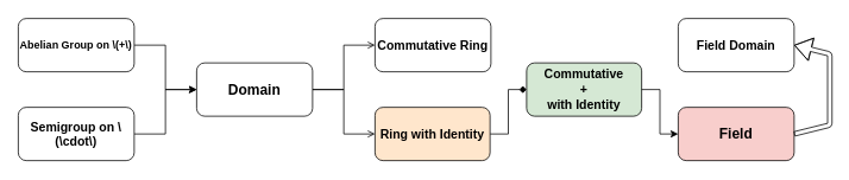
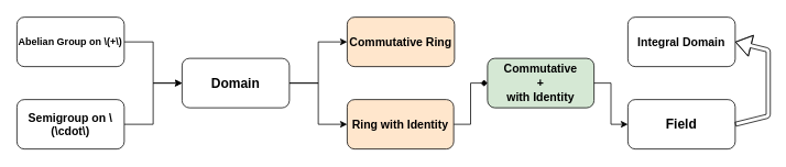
  <mxCell id="0" />
  <mxCell id="1" parent="0" />
  <mxCell id="2" value="" style="edgeStyle=orthogonalEdgeStyle;rounded=0;orthogonalLoop=1;jettySize=auto;html=1;" edge="1" parent="1" source="3" target="8"><mxGeometry relative="1" as="geometry" /></mxCell>
  <mxCell id="3" value="Abelian Group on \(+\)" style="rounded=1;whiteSpace=wrap;html=1;fontSize=12;fontStyle=1" vertex="1" parent="1"><mxGeometry x="20" y="20" width="130" height="60" as="geometry" /></mxCell>
  <mxCell id="4" value="" style="edgeStyle=orthogonalEdgeStyle;rounded=0;orthogonalLoop=1;jettySize=auto;html=1;" edge="1" parent="1" source="5" target="8"><mxGeometry relative="1" as="geometry" /></mxCell>
  <mxCell id="5" value="Semigroup on \(\cdot\)" style="rounded=1;whiteSpace=wrap;html=1;fontSize=14;fontStyle=1" vertex="1" parent="1"><mxGeometry x="20" y="120" width="130" height="60" as="geometry" /></mxCell>
- <mxCell id="6" style="edgeStyle=orthogonalEdgeStyle;rounded=0;orthogonalLoop=1;jettySize=auto;html=1;entryX=0;entryY=0.5;entryDx=0;entryDy=0;endArrow=open;" edge="1" parent="1" source="8" target="9"><mxGeometry relative="1" as="geometry" /></mxCell>
- <mxCell id="7" style="edgeStyle=orthogonalEdgeStyle;rounded=0;orthogonalLoop=1;jettySize=auto;html=1;entryX=0;entryY=0.5;entryDx=0;entryDy=0;endArrow=open;" edge="1" parent="1" source="8" target="11"><mxGeometry relative="1" as="geometry" /></mxCell>
+ <mxCell id="6" style="edgeStyle=orthogonalEdgeStyle;rounded=0;orthogonalLoop=1;jettySize=auto;html=1;entryX=0;entryY=0.5;entryDx=0;entryDy=0;" edge="1" parent="1" source="8" target="9"><mxGeometry relative="1" as="geometry" /></mxCell>
+ <mxCell id="7" style="edgeStyle=orthogonalEdgeStyle;rounded=0;orthogonalLoop=1;jettySize=auto;html=1;entryX=0;entryY=0.5;entryDx=0;entryDy=0;" edge="1" parent="1" source="8" target="11"><mxGeometry relative="1" as="geometry" /></mxCell>
  <mxCell id="8" value="Domain" style="whiteSpace=wrap;html=1;rounded=1;fontSize=16;fontStyle=1" vertex="1" parent="1"><mxGeometry x="220" y="70" width="130" height="60" as="geometry" /></mxCell>
- <mxCell id="9" value="Commutative Ring" style="rounded=1;whiteSpace=wrap;html=1;sketch=0;fontSize=14;fontStyle=1" vertex="1" parent="1"><mxGeometry x="420" y="20" width="130" height="60" as="geometry" /></mxCell>
+ <mxCell id="9" value="Commutative Ring" style="rounded=1;whiteSpace=wrap;html=1;sketch=0;fontSize=14;fontStyle=1;fillColor=#ffe6cc;" vertex="1" parent="1"><mxGeometry x="420" y="20" width="130" height="60" as="geometry" /></mxCell>
  <mxCell id="10" value="" style="edgeStyle=orthogonalEdgeStyle;rounded=0;orthogonalLoop=1;jettySize=auto;html=1;endArrow=diamond;" edge="1" parent="1" source="11" target="31"><mxGeometry relative="1" as="geometry" /></mxCell>
  <mxCell id="11" value="Ring with Identity" style="rounded=1;whiteSpace=wrap;html=1;sketch=0;fontSize=14;fontStyle=1;fillColor=#ffe6cc;" vertex="1" parent="1"><mxGeometry x="420" y="120" width="129" height="60" as="geometry" /></mxCell>
- <mxCell id="12" value="Field Domain" style="rounded=1;whiteSpace=wrap;html=1;sketch=0;fontSize=14;fontStyle=1" vertex="1" parent="1"><mxGeometry x="760" y="20" width="130" height="60" as="geometry" /></mxCell>
- <mxCell id="13" value="Field" style="rounded=1;whiteSpace=wrap;html=1;sketch=0;fontSize=16;fontStyle=1;fillColor=#f8cecc;" vertex="1" parent="1"><mxGeometry x="760" y="120" width="130" height="60" as="geometry" /></mxCell>
+ <mxCell id="12" value="Integral Domain" style="rounded=1;whiteSpace=wrap;html=1;sketch=0;fontSize=14;fontStyle=1" vertex="1" parent="1"><mxGeometry x="760" y="20" width="130" height="60" as="geometry" /></mxCell>
+ <mxCell id="13" value="Field" style="rounded=1;whiteSpace=wrap;html=1;sketch=0;fontSize=16;fontStyle=1" vertex="1" parent="1"><mxGeometry x="760" y="120" width="130" height="60" as="geometry" /></mxCell>
  <mxCell id="14" value="" style="shape=image;html=1;verticalAlign=top;verticalLabelPosition=bottom;labelBackgroundColor=#ffffff;imageAspect=0;aspect=fixed;image=https://cdn3.iconfinder.com/data/icons/letters-and-numbers-1/32/number_2_green-128.png;sketch=0;" vertex="1" parent="1"><mxGeometry x="130" y="20" width="20" height="20" as="geometry" /></mxCell>
  <mxCell id="15" value="" style="shape=image;html=1;verticalAlign=top;verticalLabelPosition=bottom;labelBackgroundColor=#ffffff;imageAspect=0;aspect=fixed;image=https://cdn3.iconfinder.com/data/icons/letters-and-numbers-1/32/number_1_green-128.png;sketch=0;" vertex="1" parent="1"><mxGeometry x="110" y="20" width="20" height="20" as="geometry" /></mxCell>
  <mxCell id="16" value="" style="shape=image;html=1;verticalAlign=top;verticalLabelPosition=bottom;labelBackgroundColor=#ffffff;imageAspect=0;aspect=fixed;image=https://cdn3.iconfinder.com/data/icons/letters-and-numbers-1/32/number_2_green-128.png;sketch=0;" vertex="1" parent="1"><mxGeometry x="330" y="70" width="20" height="20" as="geometry" /></mxCell>
  <mxCell id="17" value="" style="shape=image;html=1;verticalAlign=top;verticalLabelPosition=bottom;labelBackgroundColor=#ffffff;imageAspect=0;aspect=fixed;image=https://cdn3.iconfinder.com/data/icons/letters-and-numbers-1/32/number_1_green-128.png;sketch=0;" vertex="1" parent="1"><mxGeometry x="310" y="70" width="20" height="20" as="geometry" /></mxCell>
  <mxCell id="18" value="" style="shape=image;html=1;verticalAlign=top;verticalLabelPosition=bottom;labelBackgroundColor=#ffffff;imageAspect=0;aspect=fixed;image=https://cdn3.iconfinder.com/data/icons/letters-and-numbers-1/32/number_2_green-128.png;sketch=0;" vertex="1" parent="1"><mxGeometry x="530" y="20" width="20" height="20" as="geometry" /></mxCell>
  <mxCell id="19" value="" style="shape=image;html=1;verticalAlign=top;verticalLabelPosition=bottom;labelBackgroundColor=#ffffff;imageAspect=0;aspect=fixed;image=https://cdn3.iconfinder.com/data/icons/letters-and-numbers-1/32/number_1_green-128.png;sketch=0;" vertex="1" parent="1"><mxGeometry x="510" y="20" width="20" height="20" as="geometry" /></mxCell>
  <mxCell id="20" value="" style="shape=image;html=1;verticalAlign=top;verticalLabelPosition=bottom;labelBackgroundColor=#ffffff;imageAspect=0;aspect=fixed;image=https://cdn3.iconfinder.com/data/icons/letters-and-numbers-1/32/number_2_green-128.png;sketch=0;" vertex="1" parent="1"><mxGeometry x="510" y="120" width="20" height="20" as="geometry" /></mxCell>
  <mxCell id="21" value="" style="shape=image;html=1;verticalAlign=top;verticalLabelPosition=bottom;labelBackgroundColor=#ffffff;imageAspect=0;aspect=fixed;image=https://cdn3.iconfinder.com/data/icons/letters-and-numbers-1/32/number_1_green-128.png;sketch=0;" vertex="1" parent="1"><mxGeometry x="490" y="120" width="20" height="20" as="geometry" /></mxCell>
  <mxCell id="22" value="" style="shape=image;html=1;verticalAlign=top;verticalLabelPosition=bottom;labelBackgroundColor=#ffffff;imageAspect=0;aspect=fixed;image=https://cdn3.iconfinder.com/data/icons/letters-and-numbers-1/32/number_3_green-128.png;sketch=0;" vertex="1" parent="1"><mxGeometry x="530" y="120" width="20" height="20" as="geometry" /></mxCell>
  <mxCell id="23" value="" style="shape=image;html=1;verticalAlign=top;verticalLabelPosition=bottom;labelBackgroundColor=#ffffff;imageAspect=0;aspect=fixed;image=https://cdn3.iconfinder.com/data/icons/letters-and-numbers-1/32/number_2_green-128.png;sketch=0;" vertex="1" parent="1"><mxGeometry x="850" y="20" width="20" height="20" as="geometry" /></mxCell>
  <mxCell id="24" value="" style="shape=image;html=1;verticalAlign=top;verticalLabelPosition=bottom;labelBackgroundColor=#ffffff;imageAspect=0;aspect=fixed;image=https://cdn3.iconfinder.com/data/icons/letters-and-numbers-1/32/number_1_green-128.png;sketch=0;" vertex="1" parent="1"><mxGeometry x="830" y="20" width="20" height="20" as="geometry" /></mxCell>
  <mxCell id="25" value="" style="shape=image;html=1;verticalAlign=top;verticalLabelPosition=bottom;labelBackgroundColor=#ffffff;imageAspect=0;aspect=fixed;image=https://cdn3.iconfinder.com/data/icons/letters-and-numbers-1/32/number_3_green-128.png;sketch=0;" vertex="1" parent="1"><mxGeometry x="870" y="20" width="20" height="20" as="geometry" /></mxCell>
  <mxCell id="26" value="" style="shape=image;html=1;verticalAlign=top;verticalLabelPosition=bottom;labelBackgroundColor=#ffffff;imageAspect=0;aspect=fixed;image=https://cdn3.iconfinder.com/data/icons/letters-and-numbers-1/32/number_2_green-128.png;sketch=0;" vertex="1" parent="1"><mxGeometry x="830" y="120" width="20" height="20" as="geometry" /></mxCell>
  <mxCell id="27" value="" style="shape=image;html=1;verticalAlign=top;verticalLabelPosition=bottom;labelBackgroundColor=#ffffff;imageAspect=0;aspect=fixed;image=https://cdn3.iconfinder.com/data/icons/letters-and-numbers-1/32/number_1_green-128.png;sketch=0;" vertex="1" parent="1"><mxGeometry x="810" y="120" width="20" height="20" as="geometry" /></mxCell>
  <mxCell id="28" value="" style="shape=image;html=1;verticalAlign=top;verticalLabelPosition=bottom;labelBackgroundColor=#ffffff;imageAspect=0;aspect=fixed;image=https://cdn3.iconfinder.com/data/icons/letters-and-numbers-1/32/number_3_green-128.png;sketch=0;" vertex="1" parent="1"><mxGeometry x="850" y="120" width="20" height="20" as="geometry" /></mxCell>
  <mxCell id="29" value="" style="shape=image;html=1;verticalAlign=top;verticalLabelPosition=bottom;labelBackgroundColor=#ffffff;imageAspect=0;aspect=fixed;image=https://cdn3.iconfinder.com/data/icons/letters-and-numbers-1/32/number_4_green-128.png;sketch=0;" vertex="1" parent="1"><mxGeometry x="870" y="120" width="20" height="20" as="geometry" /></mxCell>
  <mxCell id="30" value="" style="shape=flexArrow;endArrow=classic;html=1;fontSize=14;entryX=1;entryY=0.5;entryDx=0;entryDy=0;exitX=1;exitY=0.5;exitDx=0;exitDy=0;width=5;" edge="1" parent="1" source="13" target="12"><mxGeometry width="50" height="50" relative="1" as="geometry"><mxPoint x="900" y="120" as="sourcePoint" /><mxPoint x="950" y="70" as="targetPoint" /><Array as="points"><mxPoint x="930" y="140" /><mxPoint x="930" y="60" /></Array></mxGeometry></mxCell>
  <mxCell id="31" value="Commutative&lt;br&gt;+&lt;br&gt;with Identity" style="rounded=1;whiteSpace=wrap;html=1;sketch=0;fontSize=14;fontStyle=1;fillColor=#d5e8d4;" vertex="1" parent="1"><mxGeometry x="590" y="70" width="129" height="60" as="geometry" /></mxCell>
  <mxCell id="32" value="" style="shape=image;html=1;verticalAlign=top;verticalLabelPosition=bottom;labelBackgroundColor=#ffffff;imageAspect=0;aspect=fixed;image=https://cdn3.iconfinder.com/data/icons/letters-and-numbers-1/32/number_2_green-128.png;sketch=0;" vertex="1" parent="1"><mxGeometry x="679" y="90" width="20" height="20" as="geometry" /></mxCell>
  <mxCell id="33" value="" style="shape=image;html=1;verticalAlign=top;verticalLabelPosition=bottom;labelBackgroundColor=#ffffff;imageAspect=0;aspect=fixed;image=https://cdn3.iconfinder.com/data/icons/letters-and-numbers-1/32/number_1_green-128.png;sketch=0;" vertex="1" parent="1"><mxGeometry x="659" y="90" width="20" height="20" as="geometry" /></mxCell>
  <mxCell id="34" style="edgeStyle=orthogonalEdgeStyle;rounded=0;orthogonalLoop=1;jettySize=auto;html=1;entryX=0;entryY=0.5;entryDx=0;entryDy=0;" edge="1" parent="1" source="35" target="13"><mxGeometry relative="1" as="geometry" /></mxCell>
  <mxCell id="35" value="" style="shape=image;html=1;verticalAlign=top;verticalLabelPosition=bottom;labelBackgroundColor=#ffffff;imageAspect=0;aspect=fixed;image=https://cdn3.iconfinder.com/data/icons/letters-and-numbers-1/32/number_3_green-128.png;sketch=0;" vertex="1" parent="1"><mxGeometry x="699" y="90" width="20" height="20" as="geometry" /></mxCell>
